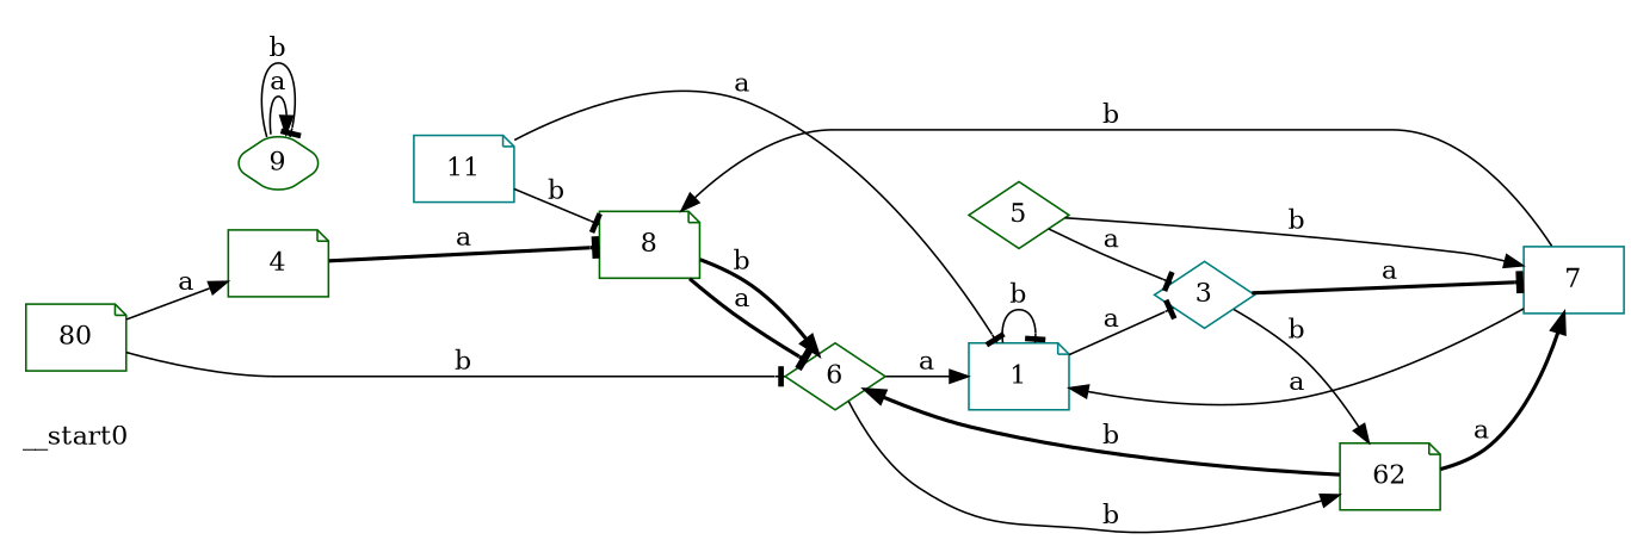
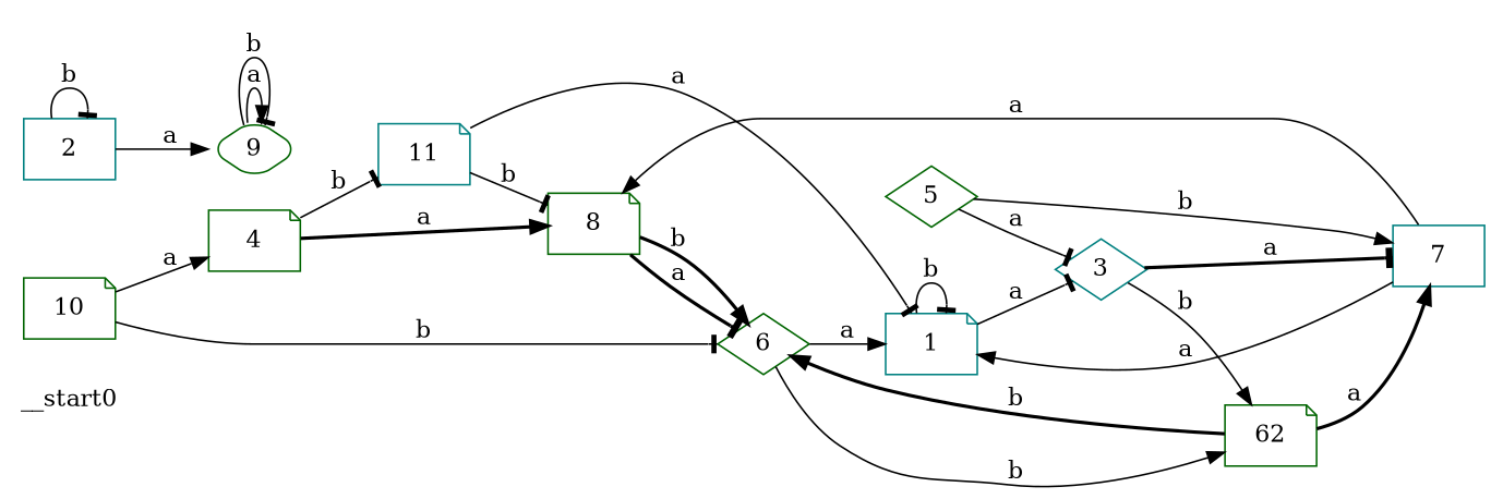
  digraph {
    rankdir=LR
    node [color=darkgreen shape=note fillcolor=white style=filled]
    edge [arrowhead=tee style=solid]
    __start0 [color=teal shape=none fillcolor="" style=""]
    n2 [label=4 style="rounded,filled"]
    n3 [label=8 style="rounded,filled"]
    n4 [color=teal label=11 style="rounded,filled"]
-   n5 [label=80]
+   n5 [label=10]
    n6 [label=6 shape=diamond]
    n7 [color=teal label=1]
    n8 [color=teal label=3 shape=diamond]
    n9 [color=teal label=7 shape=box]
    n10 [label=62 style="rounded,filled"]
+   n11 [color=teal label=2 shape=box]
    n12 [label=9 shape=diamond style="rounded,filled"]
    n13 [label=5 shape=diamond]
-   n2 -> n3 [label=a style=bold]
+   n2 -> n3 [arrowhead=normal label=a style=bold]
+   n2 -> n4 [label=b]
    n3 -> n6 [label=a style=bold]
    n3 -> n6 [arrowhead=normal label=b style=bold]
    n4 -> n3 [label=b]
    n4 -> n7 [label=a]
    n5 -> n2 [arrowhead=normal label=a]
    n5 -> n6 [label=b]
    n6 -> n7 [arrowhead=normal label=a]
    n6 -> n10 [arrowhead=normal label=b]
    n7 -> n7 [label=b]
    n7 -> n8 [label=a]
    n8 -> n9 [label=a style=bold]
    n8 -> n10 [arrowhead=normal label=b]
-   n9 -> n3 [arrowhead=normal label=b]
+   n9 -> n3 [arrowhead=normal label=a]
    n9 -> n7 [arrowhead=normal label=a]
    n10 -> n6 [arrowhead=normal label=b style=bold]
    n10 -> n9 [arrowhead=normal label=a style=bold]
+   n11 -> n11 [label=b]
+   n11 -> n12 [arrowhead=normal label=a]
    n12 -> n12 [arrowhead=normal label=a]
    n12 -> n12 [label=b]
    n13 -> n8 [label=a]
    n13 -> n9 [arrowhead=normal label=b]
  }
